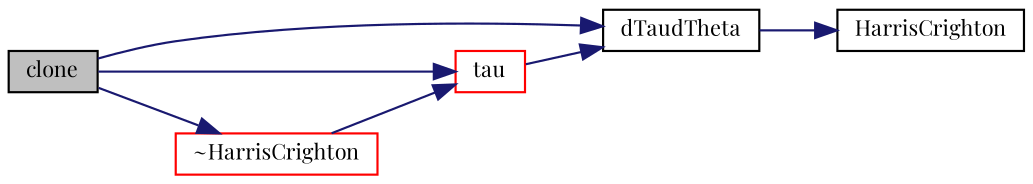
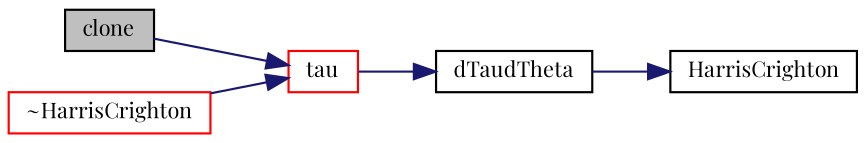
  digraph {
    fontname="Playfair Display"
    rankdir=LR
    node [color=black fontname="Playfair Display" fontsize=10 shape=record]
    edge [color=midnightblue fontname="Playfair Display" fontsize=10 labelfontname=Helvetica labelfontsize=10 style=solid]
    n1 [fillcolor=grey75 fontcolor=black height=0.2 label=clone style=filled width=0.4]
    n2 [height=0.2 label=dTaudTheta width=0.4]
    n3 [color=red height=0.2 label=tau width=0.4]
    n4 [color=red height=0.2 label="~HarrisCrighton" width=0.4]
    n5 [height=0.2 label=HarrisCrighton width=0.4]
-   n1 -> n2
    n1 -> n3
-   n1 -> n4
    n2 -> n5
    n3 -> n2
    n4 -> n3
  }
